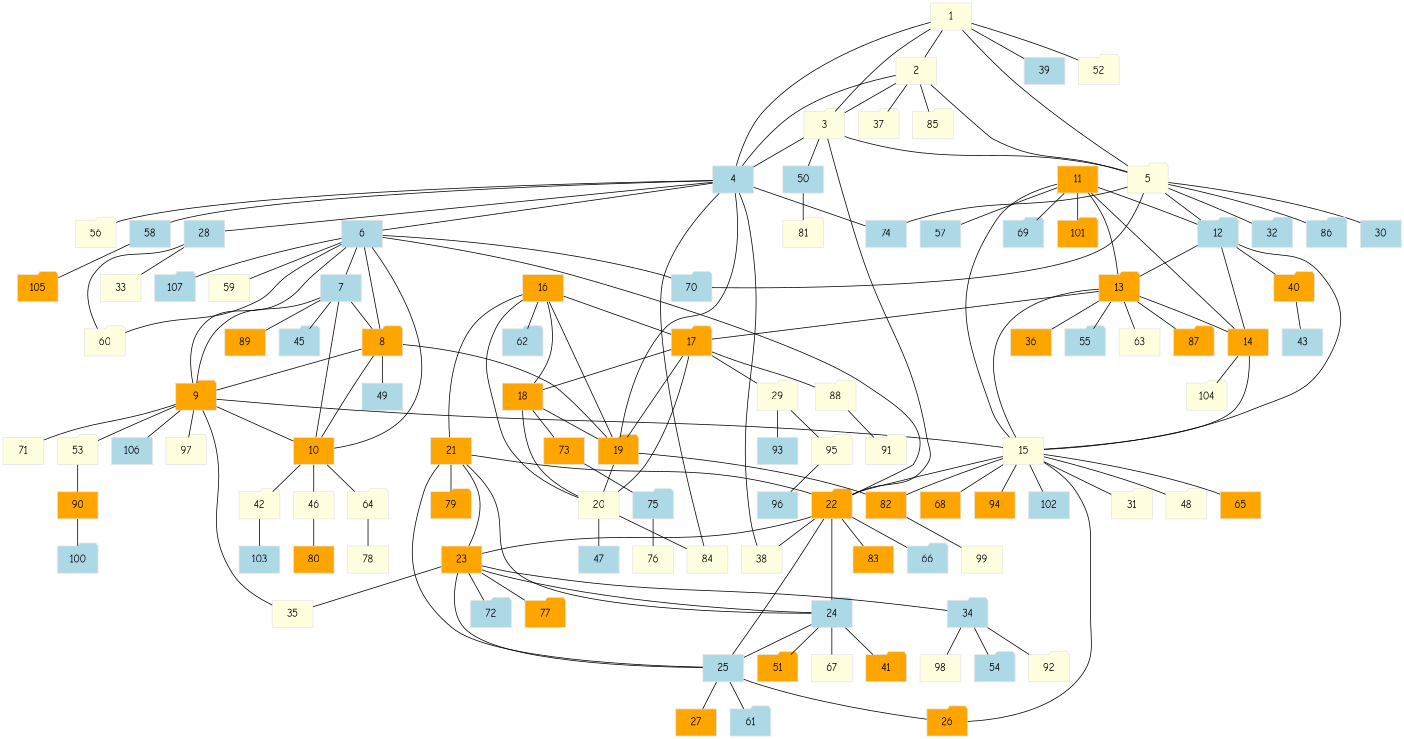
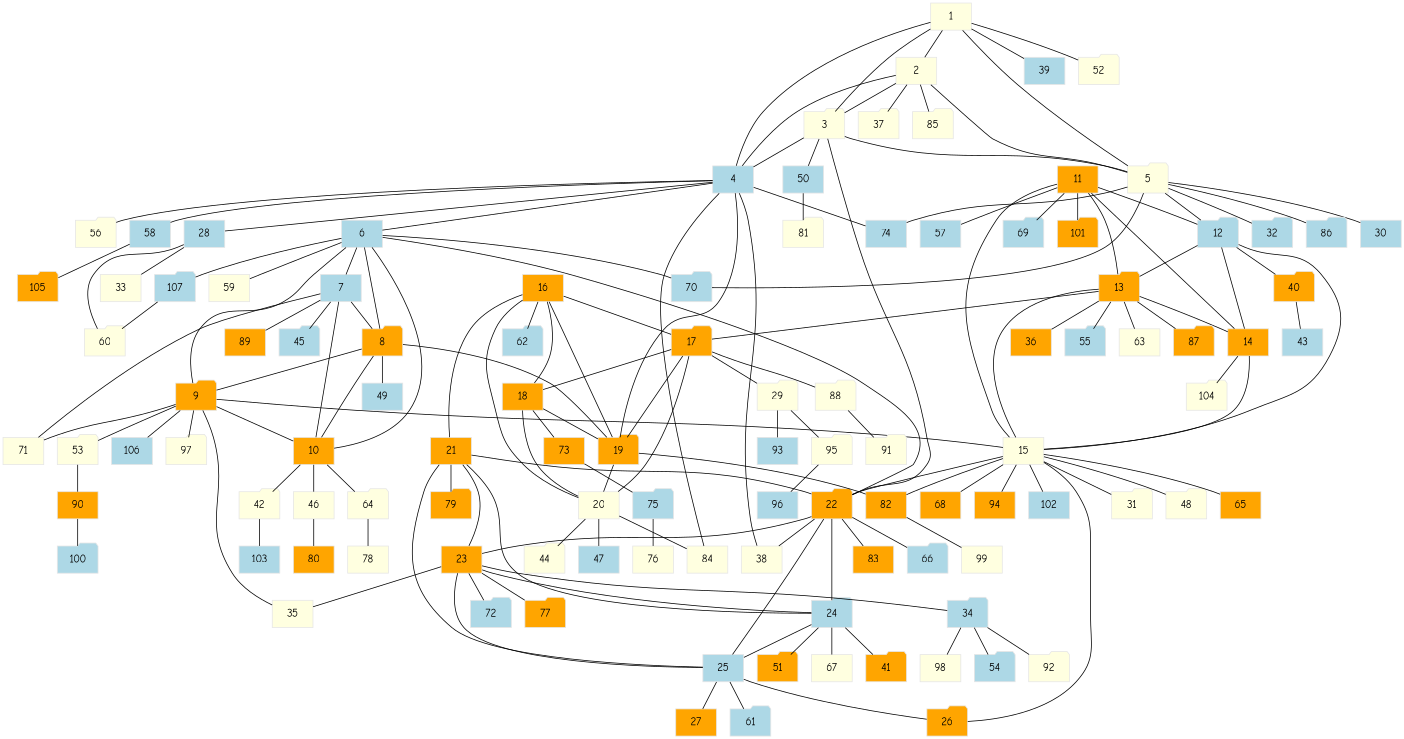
  graph {
    fontname="Comic Neue"
    node [color=gray90 fillcolor=lightyellow fontname="Comic Neue" shape=box style=filled]
    edge [fontname="Comic Neue"]
    1
    2
    3 [shape=folder]
    4 [fillcolor=lightblue]
    5 [shape=folder]
    39 [fillcolor=lightblue]
    52 [shape=folder]
    37 [shape=folder]
    85 [shape=folder]
    22 [fillcolor=orange shape=folder]
    50 [fillcolor=lightblue]
    6 [fillcolor=lightblue]
    19 [fillcolor=orange shape=folder]
    28 [fillcolor=lightblue]
    38
    56 [shape=folder]
    58 [fillcolor=lightblue]
    84
    74 [fillcolor=lightblue]
    12 [fillcolor=lightblue shape=folder]
    30 [fillcolor=lightblue]
    32 [fillcolor=lightblue shape=folder]
    70 [fillcolor=lightblue shape=folder]
    86 [fillcolor=lightblue shape=folder]
    23 [fillcolor=orange]
    24 [fillcolor=lightblue shape=folder]
    25 [fillcolor=lightblue]
    66 [fillcolor=lightblue shape=folder]
    83 [fillcolor=orange]
    81 [shape=folder]
    7 [fillcolor=lightblue]
    8 [fillcolor=orange shape=folder]
    9 [fillcolor=orange shape=folder]
    10 [fillcolor=orange]
    59
    60 [shape=folder]
    107 [fillcolor=lightblue shape=folder]
    82 [fillcolor=orange]
    20
    33
    105 [fillcolor=orange shape=folder]
    15
    13 [fillcolor=orange shape=folder]
    14 [fillcolor=orange]
    40 [fillcolor=orange shape=folder]
    45 [fillcolor=lightblue shape=folder]
    89 [fillcolor=orange]
    49 [fillcolor=lightblue]
    35
    53 [shape=folder]
    71
    97 [shape=folder]
    106 [fillcolor=lightblue]
    42 [shape=folder]
    46
    64 [shape=folder]
    26 [fillcolor=orange shape=folder]
    31 [shape=folder]
    48 [shape=folder]
    65 [fillcolor=orange]
    68 [fillcolor=orange]
    94 [fillcolor=orange]
    102 [fillcolor=lightblue]
    90 [fillcolor=orange]
    103 [fillcolor=lightblue]
    80 [fillcolor=orange]
    78
    11 [fillcolor=orange]
    57 [fillcolor=lightblue]
    69 [fillcolor=lightblue shape=folder]
    101 [fillcolor=orange shape=folder]
    17 [fillcolor=orange shape=folder]
    36 [fillcolor=orange]
    55 [fillcolor=lightblue shape=folder]
    63
    87 [fillcolor=orange shape=folder]
    104 [shape=folder]
    43 [fillcolor=lightblue]
    18 [fillcolor=orange]
    29 [shape=folder]
    88 [shape=folder]
    99
    16 [fillcolor=orange]
    21 [fillcolor=orange]
    62 [fillcolor=lightblue shape=folder]
    73 [fillcolor=orange]
+   44 [shape=folder]
    47 [fillcolor=lightblue]
    79 [fillcolor=orange shape=folder]
    93 [fillcolor=lightblue]
    95 [shape=folder]
    91 [shape=folder]
    75 [fillcolor=lightblue shape=folder]
    34 [fillcolor=lightblue shape=folder]
    72 [fillcolor=lightblue shape=folder]
    77 [fillcolor=orange shape=folder]
    41 [fillcolor=orange shape=folder]
    51 [fillcolor=orange shape=folder]
    67
    27 [fillcolor=orange]
    61 [fillcolor=lightblue shape=folder]
    54 [fillcolor=lightblue shape=folder]
    92 [shape=folder]
    98
    96 [fillcolor=lightblue]
    100 [fillcolor=lightblue shape=folder]
    76
    1 -- 2
    1 -- 3
    1 -- 4
    1 -- 5
    1 -- 39
    1 -- 52
    2 -- 3
    2 -- 4
    2 -- 5
    2 -- 37
    2 -- 85
    3 -- 4
    3 -- 5
    3 -- 22
    3 -- 50
    4 -- 6
    4 -- 19
    4 -- 28
    4 -- 38
    4 -- 56
    4 -- 58
    4 -- 84
    4 -- 74
    5 -- 74
    5 -- 12
    5 -- 30
    5 -- 32
    5 -- 70
    5 -- 86
    22 -- 38
    22 -- 23
    22 -- 24
    22 -- 25
    22 -- 66
    22 -- 83
    50 -- 81
    6 -- 22
    6 -- 70
    6 -- 7
    6 -- 8
    6 -- 9
    6 -- 10
    6 -- 59
-   6 -- 60
+   107 -- 60
    6 -- 107
    19 -- 82
    19 -- 20
    28 -- 60
    28 -- 33
    58 -- 105
    12 -- 15
    12 -- 13
    12 -- 14
    12 -- 40
    23 -- 24
    23 -- 25
    23 -- 35
    23 -- 34
    23 -- 72
    23 -- 77
    24 -- 25
    24 -- 41
    24 -- 51
    24 -- 67
    25 -- 26
    25 -- 27
    25 -- 61
    7 -- 8
-   7 -- 9
+   7 -- 71
    7 -- 10
    7 -- 45
    7 -- 89
    8 -- 19
    8 -- 9
    8 -- 10
    8 -- 49
    9 -- 10
    9 -- 15
    9 -- 35
    9 -- 53
    9 -- 71
    9 -- 97
    9 -- 106
    10 -- 42
    10 -- 46
    10 -- 64
    82 -- 99
    20 -- 84
+   20 -- 44
    20 -- 47
    15 -- 22
    15 -- 82
    15 -- 26
    15 -- 31
    15 -- 48
    15 -- 65
    15 -- 68
    15 -- 94
    15 -- 102
    13 -- 15
    13 -- 14
    13 -- 17
    13 -- 36
    13 -- 55
    13 -- 63
    13 -- 87
    14 -- 15
    14 -- 104
    40 -- 43
    53 -- 90
    42 -- 103
    46 -- 80
    64 -- 78
    90 -- 100
    11 -- 12
    11 -- 15
    11 -- 13
    11 -- 14
    11 -- 57
    11 -- 69
    11 -- 101
    17 -- 19
    17 -- 20
    17 -- 18
    17 -- 29
    17 -- 88
    18 -- 19
    18 -- 20
    18 -- 73
    29 -- 93
    29 -- 95
    88 -- 91
    16 -- 19
    16 -- 20
    16 -- 17
    16 -- 18
    16 -- 21
    16 -- 62
    21 -- 22
    21 -- 23
    21 -- 24
    21 -- 25
    21 -- 79
    73 -- 75
    95 -- 96
    75 -- 76
    34 -- 54
    34 -- 92
    34 -- 98
  }
